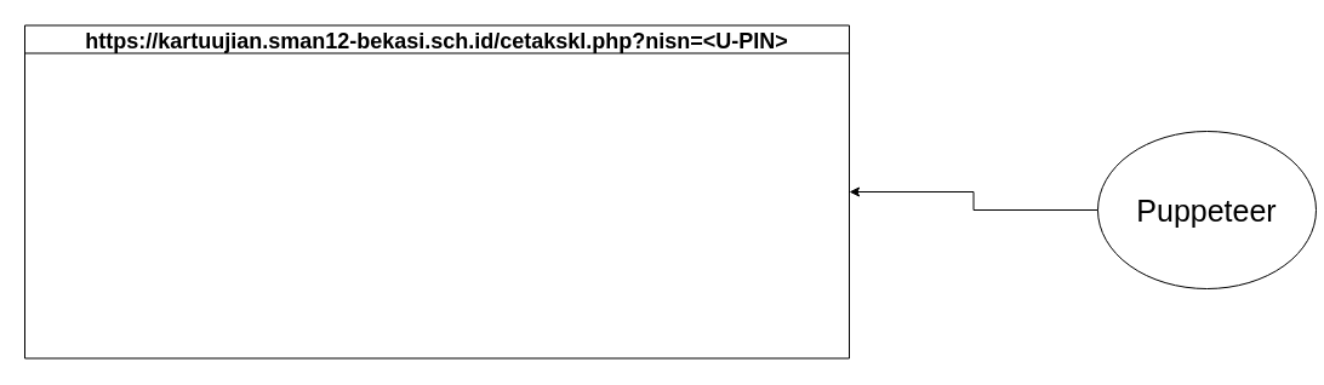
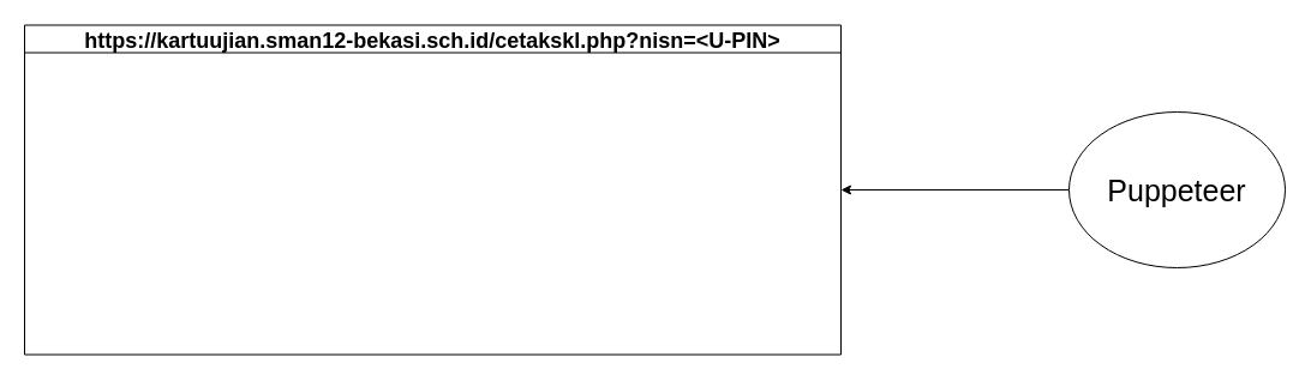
  <mxCell id="0" />
  <mxCell id="1" parent="0" />
  <mxCell id="2" value="https://kartuujian.sman12-bekasi.sch.id/cetakskl.php?nisn=&lt;U-PIN&gt;" style="swimlane;startSize=23;fontSize=18;" parent="1" vertex="1"><mxGeometry x="20" y="20.5" width="680" height="275" as="geometry" /></mxCell>
  <mxCell id="3" style="edgeStyle=orthogonalEdgeStyle;rounded=0;orthogonalLoop=1;jettySize=auto;html=1;entryX=1;entryY=0.5;entryDx=0;entryDy=0;fontSize=18;" parent="1" source="4" target="2" edge="1"><mxGeometry relative="1" as="geometry" /></mxCell>
- <mxCell id="4" value="&lt;font style=&quot;font-size: 25px;&quot;&gt;Puppeteer&lt;/font&gt;" style="ellipse;whiteSpace=wrap;html=1;" parent="1" vertex="1"><mxGeometry x="905" y="108" width="180" height="130" as="geometry" /></mxCell>
+ <mxCell id="4" value="&lt;font style=&quot;font-size: 25px;&quot;&gt;Puppeteer&lt;/font&gt;" style="ellipse;whiteSpace=wrap;html=1;" parent="1" vertex="1"><mxGeometry x="890" y="93" width="180" height="130" as="geometry" /></mxCell>
